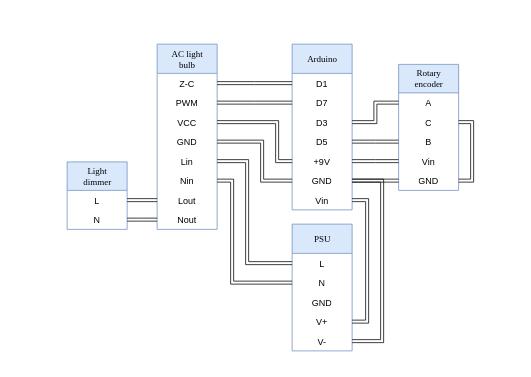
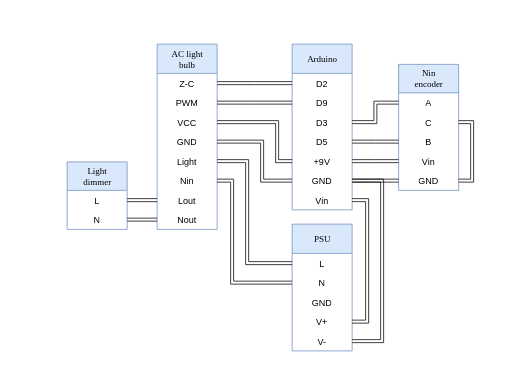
  <mxCell id="0" />
  <mxCell id="1" parent="0" />
  <mxCell id="2" value="" style="shape=image;verticalLabelPosition=bottom;labelBackgroundColor=#ffffff;verticalAlign=top;aspect=fixed;imageAspect=0;image=https://encrypted-tbn1.gstatic.com/shopping?q=tbn:ANd9GcQ2PiNMpgwIydBIvkZg1m7zmrC-J_zY1YFv5ypGxZs-aYGI5X0jXvLGB2zLMTHsyfwWWRee4cU&amp;usqp=CAc;" parent="1" vertex="1"><mxGeometry x="134" y="24" width="70" height="70" as="geometry" /></mxCell>
  <mxCell id="3" value="" style="shape=image;verticalLabelPosition=bottom;labelBackgroundColor=#ffffff;verticalAlign=top;aspect=fixed;imageAspect=0;image=https://proxy.duckduckgo.com/iu/?u=http%3A%2F%2Fcircuitspecialists.com%2Fcontent%2F54315%2Fps1-40w-sl12-0.png&amp;f=1;" parent="1" vertex="1"><mxGeometry x="307" y="400" width="80" height="80" as="geometry" /></mxCell>
  <mxCell id="4" value="" style="shape=image;verticalLabelPosition=bottom;labelBackgroundColor=#ffffff;verticalAlign=top;aspect=fixed;imageAspect=0;image=https://proxy.duckduckgo.com/iu/?u=https%3A%2F%2Fimg.staticbg.com%2Fthumb%2Flarge%2Foaupload%2Fbanggood%2Fimages%2FEB%2FD8%2F4da9ea47-c00f-4653-8cc4-07e8df42441c.JPG&amp;f=1;" parent="1" vertex="1"><mxGeometry x="606" y="43" width="80" height="80" as="geometry" /></mxCell>
  <mxCell id="5" value="" style="shape=image;verticalLabelPosition=bottom;labelBackgroundColor=#ffffff;verticalAlign=top;aspect=fixed;imageAspect=0;image=https://proxy.duckduckgo.com/iu/?u=https%3A%2F%2Fd3s5r33r268y59.cloudfront.net%2F09812%2Fproducts%2Fthumbs%2F2015-01-21T07%3A08%3A34.230Z-arduino%2520nano.jpg.2560x2560_q85.jpg&amp;f=1;" parent="1" vertex="1"><mxGeometry x="322" y="20" width="80" height="59.81" as="geometry" /></mxCell>
  <mxCell id="6" value="" style="shape=image;verticalLabelPosition=bottom;labelBackgroundColor=#ffffff;verticalAlign=top;aspect=fixed;imageAspect=0;image=https://www.ikea.com/ie/en/images/products/ledare-led-bulb-e27-1000-lumen-dimmable-globe-opal-white__0475654_pe615695_s5.jpg;" parent="1" vertex="1"><mxGeometry x="20" y="211" width="80" height="80" as="geometry" /></mxCell>
  <mxCell id="7" value="&lt;div&gt;AC light&lt;/div&gt;&lt;div&gt;bulb&lt;/div&gt;" style="swimlane;html=1;fontStyle=0;childLayout=stackLayout;horizontal=1;startSize=39;fillColor=#dae8fc;horizontalStack=0;resizeParent=1;resizeLast=0;collapsible=1;marginBottom=0;swimlaneFillColor=#FFFFFF;align=center;rounded=0;shadow=0;comic=0;labelBackgroundColor=none;strokeColor=#6c8ebf;strokeWidth=1;fontFamily=Verdana;fontSize=12;glass=0;fixDash=0;autosize=1;" parent="1" vertex="1"><mxGeometry x="209" y="58" width="80" height="247" as="geometry"><mxRectangle x="160" y="74" width="130" height="26" as="alternateBounds" /></mxGeometry></mxCell>
  <mxCell id="8" value="Z-C" style="text;html=1;strokeColor=none;fillColor=none;spacingLeft=4;spacingRight=4;whiteSpace=wrap;overflow=hidden;rotatable=0;points=[[0,0.5],[1,0.5]];portConstraint=eastwest;align=center;" parent="7" vertex="1"><mxGeometry y="39" width="80" height="26" as="geometry" /></mxCell>
  <mxCell id="9" value="PWM" style="text;html=1;strokeColor=none;fillColor=none;spacingLeft=4;spacingRight=4;whiteSpace=wrap;overflow=hidden;rotatable=0;points=[[0,0.5],[1,0.5]];portConstraint=eastwest;align=center;" parent="7" vertex="1"><mxGeometry y="65" width="80" height="26" as="geometry" /></mxCell>
  <mxCell id="10" value="VCC" style="text;html=1;strokeColor=none;fillColor=none;spacingLeft=4;spacingRight=4;whiteSpace=wrap;overflow=hidden;rotatable=0;points=[[0,0.5],[1,0.5]];portConstraint=eastwest;align=center;" parent="7" vertex="1"><mxGeometry y="91" width="80" height="26" as="geometry" /></mxCell>
  <mxCell id="11" value="GND" style="text;html=1;strokeColor=none;fillColor=none;spacingLeft=4;spacingRight=4;whiteSpace=wrap;overflow=hidden;rotatable=0;points=[[0,0.5],[1,0.5]];portConstraint=eastwest;align=center;" parent="7" vertex="1"><mxGeometry y="117" width="80" height="26" as="geometry" /></mxCell>
- <mxCell id="12" value="Lin" style="text;html=1;strokeColor=none;fillColor=none;spacingLeft=4;spacingRight=4;whiteSpace=wrap;overflow=hidden;rotatable=0;points=[[0,0.5],[1,0.5]];portConstraint=eastwest;align=center;" parent="7" vertex="1"><mxGeometry y="143" width="80" height="26" as="geometry" /></mxCell>
+ <mxCell id="12" value="Light" style="text;html=1;strokeColor=none;fillColor=none;spacingLeft=4;spacingRight=4;whiteSpace=wrap;overflow=hidden;rotatable=0;points=[[0,0.5],[1,0.5]];portConstraint=eastwest;align=center;" parent="7" vertex="1"><mxGeometry y="143" width="80" height="26" as="geometry" /></mxCell>
  <mxCell id="13" value="Nin" style="text;html=1;strokeColor=none;fillColor=none;spacingLeft=4;spacingRight=4;whiteSpace=wrap;overflow=hidden;rotatable=0;points=[[0,0.5],[1,0.5]];portConstraint=eastwest;align=center;" parent="7" vertex="1"><mxGeometry y="169" width="80" height="26" as="geometry" /></mxCell>
  <mxCell id="14" value="&lt;div&gt;Lout&lt;/div&gt;" style="text;html=1;strokeColor=none;fillColor=none;spacingLeft=4;spacingRight=4;whiteSpace=wrap;overflow=hidden;rotatable=0;points=[[0,0.5],[1,0.5]];portConstraint=eastwest;align=center;" parent="7" vertex="1"><mxGeometry y="195" width="80" height="26" as="geometry" /></mxCell>
  <mxCell id="15" value="Nout" style="text;html=1;strokeColor=none;fillColor=none;spacingLeft=4;spacingRight=4;whiteSpace=wrap;overflow=hidden;rotatable=0;points=[[0,0.5],[1,0.5]];portConstraint=eastwest;align=center;" parent="7" vertex="1"><mxGeometry y="221" width="80" height="26" as="geometry" /></mxCell>
  <mxCell id="16" value="PSU" style="swimlane;html=1;fontStyle=0;childLayout=stackLayout;horizontal=1;startSize=39;fillColor=#dae8fc;horizontalStack=0;resizeParent=1;resizeLast=0;collapsible=1;marginBottom=0;swimlaneFillColor=#ffffff;align=center;rounded=0;shadow=0;comic=0;labelBackgroundColor=none;strokeColor=#6c8ebf;strokeWidth=1;fontFamily=Verdana;fontSize=12;glass=0;fixDash=0;autosize=1;" parent="1" vertex="1"><mxGeometry x="389" y="298" width="80" height="169" as="geometry"><mxRectangle x="160" y="74" width="130" height="26" as="alternateBounds" /></mxGeometry></mxCell>
  <mxCell id="17" value="L" style="text;html=1;strokeColor=none;fillColor=none;spacingLeft=4;spacingRight=4;whiteSpace=wrap;overflow=hidden;rotatable=0;points=[[0,0.5],[1,0.5]];portConstraint=eastwest;align=center;" parent="16" vertex="1"><mxGeometry y="39" width="80" height="26" as="geometry" /></mxCell>
  <mxCell id="18" value="N" style="text;html=1;strokeColor=none;fillColor=none;spacingLeft=4;spacingRight=4;whiteSpace=wrap;overflow=hidden;rotatable=0;points=[[0,0.5],[1,0.5]];portConstraint=eastwest;align=center;" parent="16" vertex="1"><mxGeometry y="65" width="80" height="26" as="geometry" /></mxCell>
  <mxCell id="19" value="GND" style="text;html=1;strokeColor=none;fillColor=none;spacingLeft=4;spacingRight=4;whiteSpace=wrap;overflow=hidden;rotatable=0;points=[[0,0.5],[1,0.5]];portConstraint=eastwest;align=center;" parent="16" vertex="1"><mxGeometry y="91" width="80" height="26" as="geometry" /></mxCell>
  <mxCell id="20" value="V+" style="text;html=1;strokeColor=none;fillColor=none;spacingLeft=4;spacingRight=4;whiteSpace=wrap;overflow=hidden;rotatable=0;points=[[0,0.5],[1,0.5]];portConstraint=eastwest;align=center;" parent="16" vertex="1"><mxGeometry y="117" width="80" height="26" as="geometry" /></mxCell>
  <mxCell id="21" value="V-" style="text;html=1;strokeColor=none;fillColor=none;spacingLeft=4;spacingRight=4;whiteSpace=wrap;overflow=hidden;rotatable=0;points=[[0,0.5],[1,0.5]];portConstraint=eastwest;align=center;" parent="16" vertex="1"><mxGeometry y="143" width="80" height="26" as="geometry" /></mxCell>
  <mxCell id="22" value="Arduino" style="swimlane;html=1;fontStyle=0;childLayout=stackLayout;horizontal=1;startSize=39;fillColor=#dae8fc;horizontalStack=0;resizeParent=1;resizeLast=0;collapsible=1;marginBottom=0;swimlaneFillColor=#ffffff;align=center;rounded=0;shadow=0;comic=0;labelBackgroundColor=none;strokeColor=#6c8ebf;strokeWidth=1;fontFamily=Verdana;fontSize=12;glass=0;fixDash=0;backgroundOutline=0;part=0;container=0;autosize=1;" parent="1" vertex="1"><mxGeometry x="389" y="58" width="80" height="221" as="geometry"><mxRectangle x="160" y="74" width="130" height="26" as="alternateBounds" /></mxGeometry></mxCell>
- <mxCell id="23" value="D1" style="text;html=1;strokeColor=none;fillColor=none;spacingLeft=4;spacingRight=4;whiteSpace=wrap;overflow=hidden;rotatable=0;points=[[0,0.5],[1,0.5]];portConstraint=eastwest;align=center;" parent="22" vertex="1"><mxGeometry y="39" width="80" height="26" as="geometry" /></mxCell>
- <mxCell id="24" value="D7" style="text;html=1;strokeColor=none;fillColor=none;spacingLeft=4;spacingRight=4;whiteSpace=wrap;overflow=hidden;rotatable=0;points=[[0,0.5],[1,0.5]];portConstraint=eastwest;align=center;" parent="22" vertex="1"><mxGeometry y="65" width="80" height="26" as="geometry" /></mxCell>
+ <mxCell id="23" value="D2" style="text;html=1;strokeColor=none;fillColor=none;spacingLeft=4;spacingRight=4;whiteSpace=wrap;overflow=hidden;rotatable=0;points=[[0,0.5],[1,0.5]];portConstraint=eastwest;align=center;" parent="22" vertex="1"><mxGeometry y="39" width="80" height="26" as="geometry" /></mxCell>
+ <mxCell id="24" value="D9" style="text;html=1;strokeColor=none;fillColor=none;spacingLeft=4;spacingRight=4;whiteSpace=wrap;overflow=hidden;rotatable=0;points=[[0,0.5],[1,0.5]];portConstraint=eastwest;align=center;" parent="22" vertex="1"><mxGeometry y="65" width="80" height="26" as="geometry" /></mxCell>
  <mxCell id="25" value="D3" style="text;html=1;strokeColor=none;fillColor=none;spacingLeft=4;spacingRight=4;whiteSpace=wrap;overflow=hidden;rotatable=0;points=[[0,0.5],[1,0.5]];portConstraint=eastwest;align=center;" parent="22" vertex="1"><mxGeometry y="91" width="80" height="26" as="geometry" /></mxCell>
  <mxCell id="26" value="D5" style="text;html=1;strokeColor=none;fillColor=none;spacingLeft=4;spacingRight=4;whiteSpace=wrap;overflow=hidden;rotatable=0;points=[[0,0.5],[1,0.5]];portConstraint=eastwest;align=center;" parent="22" vertex="1"><mxGeometry y="117" width="80" height="26" as="geometry" /></mxCell>
  <mxCell id="27" value="+9V" style="text;html=1;strokeColor=none;fillColor=none;spacingLeft=4;spacingRight=4;whiteSpace=wrap;overflow=hidden;rotatable=0;points=[[0,0.5],[1,0.5]];portConstraint=eastwest;align=center;" parent="22" vertex="1"><mxGeometry y="143" width="80" height="26" as="geometry" /></mxCell>
  <mxCell id="28" value="GND" style="text;html=1;strokeColor=none;fillColor=none;spacingLeft=4;spacingRight=4;whiteSpace=wrap;overflow=hidden;rotatable=0;points=[[0,0.5],[1,0.5]];portConstraint=eastwest;align=center;" parent="22" vertex="1"><mxGeometry y="169" width="80" height="26" as="geometry" /></mxCell>
  <mxCell id="29" value="Vin" style="text;html=1;strokeColor=none;fillColor=none;spacingLeft=4;spacingRight=4;whiteSpace=wrap;overflow=hidden;rotatable=0;points=[[0,0.5],[1,0.5]];portConstraint=eastwest;align=center;" parent="22" vertex="1"><mxGeometry y="195" width="80" height="26" as="geometry" /></mxCell>
  <mxCell id="30" style="edgeStyle=elbowEdgeStyle;shape=link;rounded=0;comic=0;orthogonalLoop=1;jettySize=auto;html=1;exitX=0;exitY=0.5;exitDx=0;exitDy=0;entryX=1;entryY=0.5;entryDx=0;entryDy=0;" parent="1" source="17" target="12" edge="1"><mxGeometry relative="1" as="geometry"><Array as="points"><mxPoint x="329" y="318" /></Array></mxGeometry></mxCell>
  <mxCell id="31" style="edgeStyle=elbowEdgeStyle;shape=link;rounded=0;comic=0;orthogonalLoop=1;jettySize=auto;html=1;exitX=0;exitY=0.5;exitDx=0;exitDy=0;entryX=1;entryY=0.5;entryDx=0;entryDy=0;" parent="1" source="18" target="13" edge="1"><mxGeometry relative="1" as="geometry"><Array as="points"><mxPoint x="309" y="338" /><mxPoint x="359" y="188" /></Array></mxGeometry></mxCell>
  <mxCell id="32" value="&lt;div&gt;Light&lt;/div&gt;&lt;div&gt;dimmer&lt;br&gt;&lt;/div&gt;" style="swimlane;html=1;fontStyle=0;childLayout=stackLayout;horizontal=1;startSize=38;fillColor=#dae8fc;horizontalStack=0;resizeParent=1;resizeLast=0;collapsible=1;marginBottom=0;swimlaneFillColor=#ffffff;align=center;rounded=0;shadow=0;comic=0;labelBackgroundColor=none;strokeColor=#6c8ebf;strokeWidth=1;fontFamily=Verdana;fontSize=12;glass=0;fixDash=0;autosize=1;" parent="1" vertex="1"><mxGeometry x="89" y="215" width="80" height="90" as="geometry"><mxRectangle x="160" y="74" width="130" height="26" as="alternateBounds" /></mxGeometry></mxCell>
  <mxCell id="33" value="L" style="text;html=1;strokeColor=none;fillColor=none;spacingLeft=4;spacingRight=4;whiteSpace=wrap;overflow=hidden;rotatable=0;points=[[0,0.5],[1,0.5]];portConstraint=eastwest;align=center;" parent="32" vertex="1"><mxGeometry y="38" width="80" height="26" as="geometry" /></mxCell>
  <mxCell id="34" value="N" style="text;html=1;strokeColor=none;fillColor=none;spacingLeft=4;spacingRight=4;whiteSpace=wrap;overflow=hidden;rotatable=0;points=[[0,0.5],[1,0.5]];portConstraint=eastwest;align=center;" parent="32" vertex="1"><mxGeometry y="64" width="80" height="26" as="geometry" /></mxCell>
  <mxCell id="35" style="edgeStyle=elbowEdgeStyle;shape=link;rounded=0;comic=0;orthogonalLoop=1;jettySize=auto;html=1;exitX=1;exitY=0.5;exitDx=0;exitDy=0;entryX=0;entryY=0.5;entryDx=0;entryDy=0;" parent="1" source="33" target="14" edge="1"><mxGeometry relative="1" as="geometry" /></mxCell>
  <mxCell id="36" style="edgeStyle=elbowEdgeStyle;shape=link;rounded=0;comic=0;orthogonalLoop=1;jettySize=auto;html=1;exitX=1;exitY=0.5;exitDx=0;exitDy=0;entryX=0;entryY=0.5;entryDx=0;entryDy=0;" parent="1" source="34" target="15" edge="1"><mxGeometry relative="1" as="geometry" /></mxCell>
- <mxCell id="37" value="&lt;div&gt;Rotary&lt;/div&gt;&lt;div&gt;encoder&lt;br&gt;&lt;/div&gt;" style="swimlane;html=1;fontStyle=0;childLayout=stackLayout;horizontal=1;startSize=38;fillColor=#dae8fc;horizontalStack=0;resizeParent=1;resizeLast=0;collapsible=1;marginBottom=0;swimlaneFillColor=#ffffff;align=center;rounded=0;shadow=0;comic=0;labelBackgroundColor=none;strokeColor=#6c8ebf;strokeWidth=1;fontFamily=Verdana;fontSize=12;glass=0;fixDash=0;backgroundOutline=0;part=0;container=0;autosize=1;" parent="1" vertex="1"><mxGeometry x="531" y="85" width="80" height="168" as="geometry"><mxRectangle x="160" y="74" width="130" height="26" as="alternateBounds" /></mxGeometry></mxCell>
+ <mxCell id="37" value="&lt;div&gt;Nin&lt;/div&gt;&lt;div&gt;encoder&lt;br&gt;&lt;/div&gt;" style="swimlane;html=1;fontStyle=0;childLayout=stackLayout;horizontal=1;startSize=38;fillColor=#dae8fc;horizontalStack=0;resizeParent=1;resizeLast=0;collapsible=1;marginBottom=0;swimlaneFillColor=#ffffff;align=center;rounded=0;shadow=0;comic=0;labelBackgroundColor=none;strokeColor=#6c8ebf;strokeWidth=1;fontFamily=Verdana;fontSize=12;glass=0;fixDash=0;backgroundOutline=0;part=0;container=0;autosize=1;" parent="1" vertex="1"><mxGeometry x="531" y="85" width="80" height="168" as="geometry"><mxRectangle x="160" y="74" width="130" height="26" as="alternateBounds" /></mxGeometry></mxCell>
  <mxCell id="38" value="A" style="text;html=1;strokeColor=none;fillColor=none;spacingLeft=4;spacingRight=4;whiteSpace=wrap;overflow=hidden;rotatable=0;points=[[0,0.5],[1,0.5]];portConstraint=eastwest;align=center;" parent="37" vertex="1"><mxGeometry y="38" width="80" height="26" as="geometry" /></mxCell>
  <mxCell id="39" style="edgeStyle=elbowEdgeStyle;shape=link;rounded=0;comic=0;orthogonalLoop=1;jettySize=auto;html=1;exitX=1;exitY=0.5;exitDx=0;exitDy=0;entryX=1;entryY=0.5;entryDx=0;entryDy=0;" parent="37" source="40" target="43" edge="1"><mxGeometry relative="1" as="geometry"><Array as="points"><mxPoint x="98" y="103" /></Array></mxGeometry></mxCell>
  <mxCell id="40" value="C" style="text;html=1;strokeColor=none;fillColor=none;spacingLeft=4;spacingRight=4;whiteSpace=wrap;overflow=hidden;rotatable=0;points=[[0,0.5],[1,0.5]];portConstraint=eastwest;align=center;" parent="37" vertex="1"><mxGeometry y="64" width="80" height="26" as="geometry" /></mxCell>
  <mxCell id="41" value="B" style="text;html=1;strokeColor=none;fillColor=none;spacingLeft=4;spacingRight=4;whiteSpace=wrap;overflow=hidden;rotatable=0;points=[[0,0.5],[1,0.5]];portConstraint=eastwest;align=center;" parent="37" vertex="1"><mxGeometry y="90" width="80" height="26" as="geometry" /></mxCell>
  <mxCell id="42" value="Vin" style="text;html=1;strokeColor=none;fillColor=none;spacingLeft=4;spacingRight=4;whiteSpace=wrap;overflow=hidden;rotatable=0;points=[[0,0.5],[1,0.5]];portConstraint=eastwest;align=center;" parent="37" vertex="1"><mxGeometry y="116" width="80" height="26" as="geometry" /></mxCell>
  <mxCell id="43" value="GND" style="text;html=1;strokeColor=none;fillColor=none;spacingLeft=4;spacingRight=4;whiteSpace=wrap;overflow=hidden;rotatable=0;points=[[0,0.5],[1,0.5]];portConstraint=eastwest;align=center;" parent="37" vertex="1"><mxGeometry y="142" width="80" height="26" as="geometry" /></mxCell>
  <mxCell id="44" style="edgeStyle=elbowEdgeStyle;shape=link;rounded=0;comic=0;orthogonalLoop=1;jettySize=auto;html=1;exitX=1;exitY=0.5;exitDx=0;exitDy=0;entryX=0;entryY=0.5;entryDx=0;entryDy=0;shadow=0;strokeColor=#000000;" parent="1" source="8" target="23" edge="1"><mxGeometry relative="1" as="geometry" /></mxCell>
  <mxCell id="45" style="edgeStyle=elbowEdgeStyle;shape=link;rounded=0;comic=0;orthogonalLoop=1;jettySize=auto;html=1;exitX=1;exitY=0.5;exitDx=0;exitDy=0;entryX=0;entryY=0.5;entryDx=0;entryDy=0;shadow=0;strokeColor=#000000;" parent="1" source="9" target="24" edge="1"><mxGeometry relative="1" as="geometry" /></mxCell>
  <mxCell id="46" style="edgeStyle=elbowEdgeStyle;shape=link;rounded=0;comic=0;orthogonalLoop=1;jettySize=auto;html=1;exitX=1;exitY=0.5;exitDx=0;exitDy=0;entryX=0;entryY=0.5;entryDx=0;entryDy=0;shadow=0;strokeColor=#000000;" parent="1" source="10" target="27" edge="1"><mxGeometry relative="1" as="geometry"><Array as="points"><mxPoint x="369" y="198" /></Array></mxGeometry></mxCell>
  <mxCell id="47" style="edgeStyle=elbowEdgeStyle;shape=link;rounded=0;comic=0;orthogonalLoop=1;jettySize=auto;html=1;exitX=1;exitY=0.5;exitDx=0;exitDy=0;entryX=0;entryY=0.5;entryDx=0;entryDy=0;shadow=0;strokeColor=#000000;" parent="1" source="11" target="28" edge="1"><mxGeometry relative="1" as="geometry"><Array as="points"><mxPoint x="349" y="208" /></Array></mxGeometry></mxCell>
  <mxCell id="48" style="edgeStyle=elbowEdgeStyle;shape=link;rounded=0;comic=0;orthogonalLoop=1;jettySize=auto;html=1;exitX=1;exitY=0.5;exitDx=0;exitDy=0;entryX=0;entryY=0.5;entryDx=0;entryDy=0;shadow=0;strokeColor=#000000;" parent="1" source="25" target="38" edge="1"><mxGeometry relative="1" as="geometry" /></mxCell>
  <mxCell id="49" style="edgeStyle=elbowEdgeStyle;shape=link;rounded=0;comic=0;orthogonalLoop=1;jettySize=auto;html=1;exitX=1;exitY=0.5;exitDx=0;exitDy=0;entryX=0;entryY=0.5;entryDx=0;entryDy=0;shadow=0;strokeColor=#000000;" parent="1" source="26" target="41" edge="1"><mxGeometry relative="1" as="geometry" /></mxCell>
  <mxCell id="50" style="edgeStyle=elbowEdgeStyle;shape=link;rounded=0;comic=0;orthogonalLoop=1;jettySize=auto;html=1;exitX=0;exitY=0.5;exitDx=0;exitDy=0;entryX=1;entryY=0.5;entryDx=0;entryDy=0;shadow=0;strokeColor=#000000;" parent="1" source="43" target="28" edge="1"><mxGeometry relative="1" as="geometry" /></mxCell>
  <mxCell id="51" style="edgeStyle=elbowEdgeStyle;shape=link;rounded=0;comic=0;orthogonalLoop=1;jettySize=auto;html=1;exitX=1;exitY=0.5;exitDx=0;exitDy=0;shadow=0;strokeColor=#000000;entryX=1;entryY=0.5;entryDx=0;entryDy=0;" parent="1" source="20" target="29" edge="1"><mxGeometry relative="1" as="geometry"><mxPoint x="559" y="298" as="targetPoint" /><Array as="points"><mxPoint x="489" y="388" /><mxPoint x="499" y="338" /></Array></mxGeometry></mxCell>
  <mxCell id="52" style="edgeStyle=elbowEdgeStyle;shape=link;rounded=0;comic=0;orthogonalLoop=1;jettySize=auto;html=1;exitX=1;exitY=0.5;exitDx=0;exitDy=0;entryX=1;entryY=0.5;entryDx=0;entryDy=0;shadow=0;strokeColor=#000000;" parent="1" source="21" target="28" edge="1"><mxGeometry relative="1" as="geometry"><Array as="points"><mxPoint x="509" y="358" /></Array></mxGeometry></mxCell>
  <mxCell id="53" style="edgeStyle=elbowEdgeStyle;shape=link;rounded=0;comic=0;orthogonalLoop=1;jettySize=auto;html=1;exitX=1;exitY=0.5;exitDx=0;exitDy=0;entryX=0;entryY=0.5;entryDx=0;entryDy=0;shadow=0;strokeColor=#000000;" parent="1" source="27" target="42" edge="1"><mxGeometry relative="1" as="geometry" /></mxCell>
